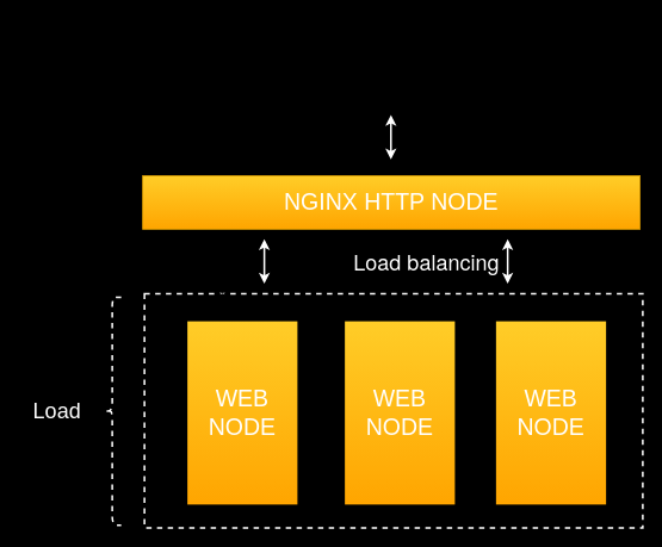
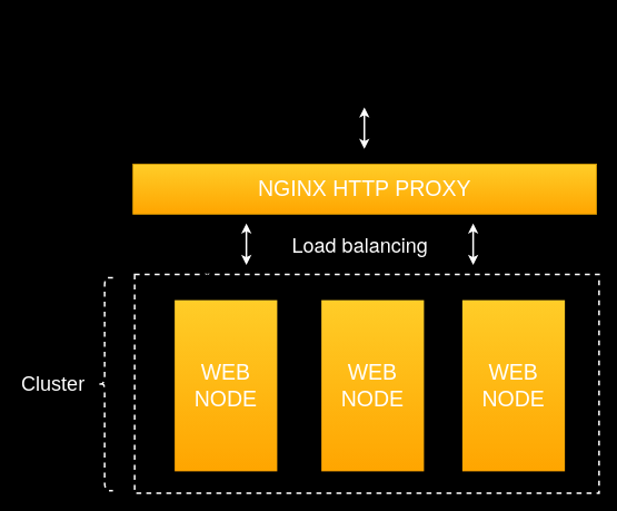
  <mxCell id="0" />
  <mxCell id="1" parent="0" />
  <mxCell id="2" value="" style="group" vertex="1" connectable="0" parent="1"><mxGeometry x="159" y="20" width="559" height="570" as="geometry" /></mxCell>
- <mxCell id="3" value="&lt;font style=&quot;font-size: 26px&quot; color=&quot;#ffffff&quot;&gt;NGINX HTTP NODE&lt;/font&gt;" style="rounded=0;whiteSpace=wrap;html=1;fillColor=#ffcd28;gradientColor=#ffa500;strokeColor=#d79b00;" vertex="1" parent="2"><mxGeometry y="176" width="556" height="60" as="geometry" /></mxCell>
+ <mxCell id="3" value="&lt;font style=&quot;font-size: 26px&quot; color=&quot;#ffffff&quot;&gt;NGINX HTTP PROXY&lt;/font&gt;" style="rounded=0;whiteSpace=wrap;html=1;fillColor=#ffcd28;gradientColor=#ffa500;strokeColor=#d79b00;" vertex="1" parent="2"><mxGeometry y="176" width="556" height="60" as="geometry" /></mxCell>
  <mxCell id="4" value="" style="rounded=0;whiteSpace=wrap;html=1;fontSize=26;fontColor=#FFFFFF;dashed=1;strokeColor=#FFFFFF;fillColor=#000000;strokeWidth=2;" vertex="1" parent="2"><mxGeometry x="2" y="308" width="557" height="262" as="geometry" /></mxCell>
  <mxCell id="5" value="&lt;font color=&quot;#ffffff&quot;&gt;WEB&lt;br&gt;NODE&lt;/font&gt;" style="rounded=0;whiteSpace=wrap;html=1;dashed=1;fontSize=26;strokeColor=none;strokeWidth=2;fillColor=#ffcd28;gradientColor=#ffa500;" vertex="1" parent="2"><mxGeometry x="50" y="339" width="123" height="205" as="geometry" /></mxCell>
  <mxCell id="6" value="&lt;font color=&quot;#ffffff&quot;&gt;WEB&lt;br&gt;NODE&lt;/font&gt;" style="rounded=0;whiteSpace=wrap;html=1;dashed=1;fontSize=26;strokeColor=none;strokeWidth=2;fillColor=#ffcd28;gradientColor=#ffa500;" vertex="1" parent="2"><mxGeometry x="226" y="339" width="123" height="205" as="geometry" /></mxCell>
  <mxCell id="7" value="&lt;font color=&quot;#ffffff&quot;&gt;WEB&lt;br&gt;NODE&lt;/font&gt;" style="rounded=0;whiteSpace=wrap;html=1;dashed=1;fontSize=26;strokeColor=none;strokeWidth=2;fillColor=#ffcd28;gradientColor=#ffa500;" vertex="1" parent="2"><mxGeometry x="395" y="339" width="123" height="205" as="geometry" /></mxCell>
  <mxCell id="8" value="" style="endArrow=classic;startArrow=classic;html=1;rounded=0;fontSize=26;fontColor=#FFFFFF;" edge="1" parent="2"><mxGeometry width="50" height="50" relative="1" as="geometry"><mxPoint x="89" y="316" as="sourcePoint" /><mxPoint x="89" y="253" as="targetPoint" /><Array as="points"><mxPoint x="89" y="271" /></Array></mxGeometry></mxCell>
  <mxCell id="9" value="" style="endArrow=classic;startArrow=classic;html=1;rounded=0;fontSize=26;fontColor=#FFFFFF;strokeWidth=2;strokeColor=#FFFFFF;" edge="1" parent="2"><mxGeometry width="50" height="50" relative="1" as="geometry"><mxPoint x="136" y="297" as="sourcePoint" /><mxPoint x="136" y="247" as="targetPoint" /></mxGeometry></mxCell>
  <mxCell id="10" value="" style="endArrow=classic;startArrow=classic;html=1;rounded=0;fontSize=26;fontColor=#FFFFFF;strokeWidth=2;strokeColor=#FFFFFF;" edge="1" parent="2"><mxGeometry width="50" height="50" relative="1" as="geometry"><mxPoint x="408" y="297" as="sourcePoint" /><mxPoint x="408" y="247" as="targetPoint" /></mxGeometry></mxCell>
- <mxCell id="11" value="&lt;span style=&quot;font-family: &amp;#34;helvetica neue&amp;#34; , &amp;#34;helvetica&amp;#34; , &amp;#34;arial&amp;#34; , &amp;#34;hiragino sans gb&amp;#34; , &amp;#34;hiragino sans gb w3&amp;#34; , &amp;#34;microsoft yahei ui&amp;#34; , &amp;#34;microsoft yahei&amp;#34; , sans-serif&quot;&gt;&lt;font style=&quot;font-size: 24px&quot;&gt;Load balancing&lt;/font&gt;&lt;/span&gt;" style="text;html=1;align=center;verticalAlign=middle;resizable=0;points=[];autosize=1;strokeColor=none;fillColor=none;fontSize=26;fontColor=#FFFFFF;" vertex="1" parent="2"><mxGeometry x="229" y="254" width="175" height="36" as="geometry" /></mxCell>
+ <mxCell id="11" value="&lt;span style=&quot;font-family: &amp;#34;helvetica neue&amp;#34; , &amp;#34;helvetica&amp;#34; , &amp;#34;arial&amp;#34; , &amp;#34;hiragino sans gb&amp;#34; , &amp;#34;hiragino sans gb w3&amp;#34; , &amp;#34;microsoft yahei ui&amp;#34; , &amp;#34;microsoft yahei&amp;#34; , sans-serif&quot;&gt;&lt;font style=&quot;font-size: 24px&quot;&gt;Load balancing&lt;/font&gt;&lt;/span&gt;" style="text;html=1;align=center;verticalAlign=middle;resizable=0;points=[];autosize=1;strokeColor=none;fillColor=none;fontSize=26;fontColor=#FFFFFF;" vertex="1" parent="2"><mxGeometry x="184" y="254" width="175" height="36" as="geometry" /></mxCell>
  <mxCell id="12" value="" style="shape=image;html=1;verticalAlign=top;verticalLabelPosition=bottom;labelBackgroundColor=#ffffff;imageAspect=0;aspect=fixed;image=https://cdn2.iconfinder.com/data/icons/social-media-2189/48/17-Google_chrome-128.png;dashed=1;fontSize=24;fontColor=#FFFFFF;strokeColor=#FFFFFF;strokeWidth=2;fillColor=#000000;" vertex="1" parent="2"><mxGeometry x="230.5" width="95" height="95" as="geometry" /></mxCell>
  <mxCell id="13" value="" style="endArrow=classic;startArrow=classic;html=1;rounded=0;fontSize=26;fontColor=#FFFFFF;strokeWidth=2;strokeColor=#FFFFFF;" edge="1" parent="2"><mxGeometry width="50" height="50" relative="1" as="geometry"><mxPoint x="277.5" y="158" as="sourcePoint" /><mxPoint x="277.5" y="108" as="targetPoint" /></mxGeometry></mxCell>
  <mxCell id="14" value="" style="shape=curlyBracket;whiteSpace=wrap;html=1;rounded=1;dashed=1;fontSize=24;fontColor=#FFFFFF;strokeColor=#FFFFFF;strokeWidth=2;fillColor=#000000;" vertex="1" parent="1"><mxGeometry x="115" y="332" width="20" height="255" as="geometry" /></mxCell>
- <mxCell id="15" value="Load" style="text;html=1;align=center;verticalAlign=middle;resizable=0;points=[];autosize=1;strokeColor=none;fillColor=none;fontSize=24;fontColor=#FFFFFF;" vertex="1" parent="1"><mxGeometry x="20" y="443" width="86" height="33" as="geometry" /></mxCell>
+ <mxCell id="15" value="Cluster" style="text;html=1;align=center;verticalAlign=middle;resizable=0;points=[];autosize=1;strokeColor=none;fillColor=none;fontSize=24;fontColor=#FFFFFF;" vertex="1" parent="1"><mxGeometry x="20" y="443" width="86" height="33" as="geometry" /></mxCell>
